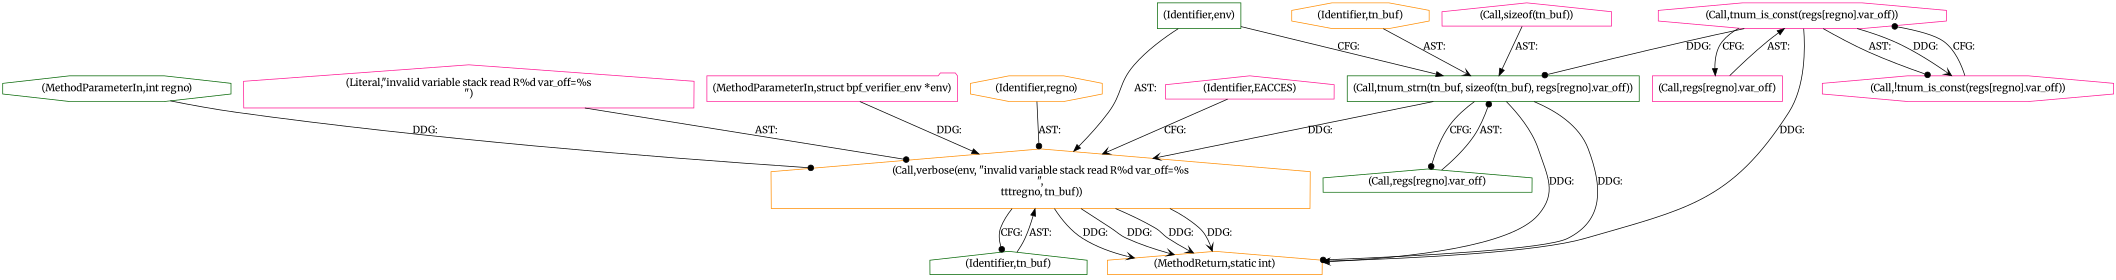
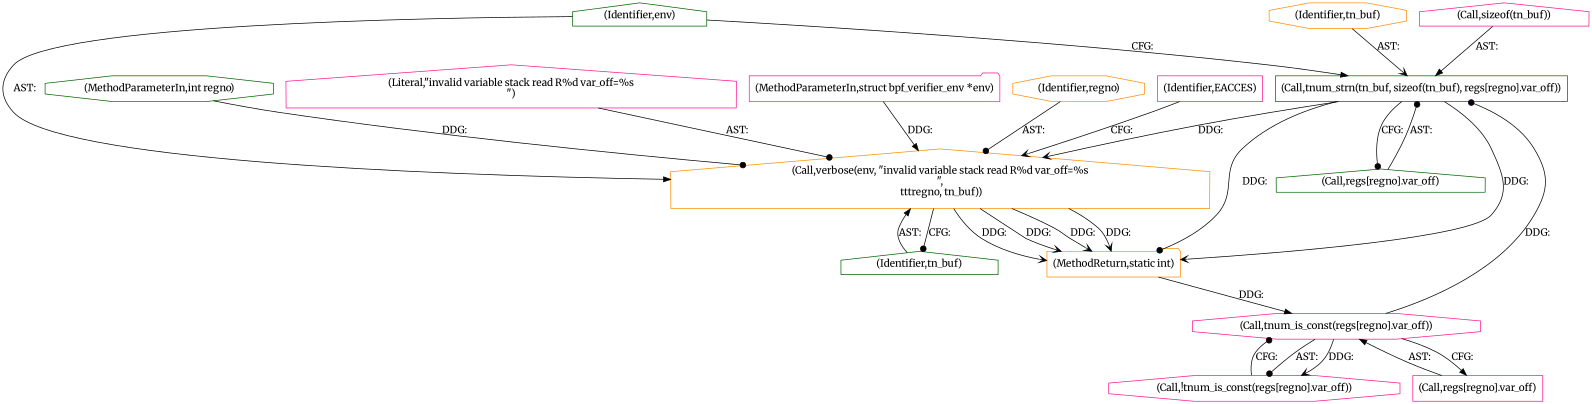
  digraph {
    fontname=Merriweather
    node [color=deeppink fontname=Merriweather shape=house]
    edge [arrowhead=dot fontname=Merriweather]
    n1 [color=darkgreen label="(Call,tnum_strn(tn_buf, sizeof(tn_buf), regs[regno].var_off))" shape=box]
    n2 [color=darkorange label="(Call,verbose(env, \"invalid variable stack read R%d var_off=%s\n\",\n \t\t\tregno, tn_buf))"]
-   n3 [color=darkorange label="(MethodReturn,static int)"]
+   n3 [color=darkorange label="(MethodReturn,static int)" shape=folder]
    n4 [color=darkgreen label="(Call,regs[regno].var_off)"]
    n5 [color=darkgreen label="(Identifier,tn_buf)"]
    n6 [label="(Call,tnum_is_const(regs[regno].var_off))" shape=octagon]
    n7 [label="(Call,!tnum_is_const(regs[regno].var_off))" shape=octagon]
    n8 [label="(Call,regs[regno].var_off)" shape=box]
    n9 [color=darkorange label="(Identifier,tn_buf)" shape=octagon]
    n10 [label="(Call,sizeof(tn_buf))"]
-   n11 [label="(Identifier,EACCES)"]
-   n12 [color=darkgreen label="(Identifier,env)" shape=box]
+   n11 [label="(Identifier,EACCES)" shape=box]
+   n12 [color=darkgreen label="(Identifier,env)"]
    n13 [color=darkgreen label="(MethodParameterIn,int regno)" shape=octagon]
    n14 [label="(Literal,\"invalid variable stack read R%d var_off=%s\n\")"]
    n15 [label="(MethodParameterIn,struct bpf_verifier_env *env)" shape=folder]
    n16 [color=darkorange label="(Identifier,regno)" shape=octagon]
    n1 -> n2 [arrowhead=vee label="DDG: "]
    n1 -> n3 [label="DDG: "]
    n1 -> n3 [arrowhead=vee label="DDG: "]
    n1 -> n4 [label="CFG: "]
    n2 -> n3 [arrowhead=vee label="DDG: "]
    n2 -> n3 [arrowhead=vee label="DDG: "]
    n2 -> n3 [arrowhead=vee label="DDG: "]
    n2 -> n3 [arrowhead=vee label="DDG: "]
    n2 -> n5 [label="CFG: "]
    n4 -> n1 [label="AST: "]
    n5 -> n2 [arrowhead=normal label="AST: "]
    n6 -> n1 [label="DDG: "]
-   n6 -> n3 [arrowhead=normal label="DDG: "]
+   n3 -> n6 [arrowhead=normal label="DDG: "]
    n6 -> n7 [label="AST: "]
    n6 -> n7 [arrowhead=vee label="DDG: "]
    n6 -> n8 [arrowhead=normal label="CFG: "]
    n7 -> n6 [label="CFG: "]
    n8 -> n6 [arrowhead=normal label="AST: "]
    n9 -> n1 [arrowhead=vee label="AST: "]
    n10 -> n1 [arrowhead=normal label="AST: "]
    n11 -> n2 [arrowhead=vee label="CFG: "]
    n12 -> n1 [arrowhead=normal label="CFG: "]
    n12 -> n2 [arrowhead=normal label="AST: "]
    n13 -> n2 [label="DDG: "]
    n14 -> n2 [label="AST: "]
    n15 -> n2 [arrowhead=normal label="DDG: "]
    n16 -> n2 [label="AST: "]
  }
